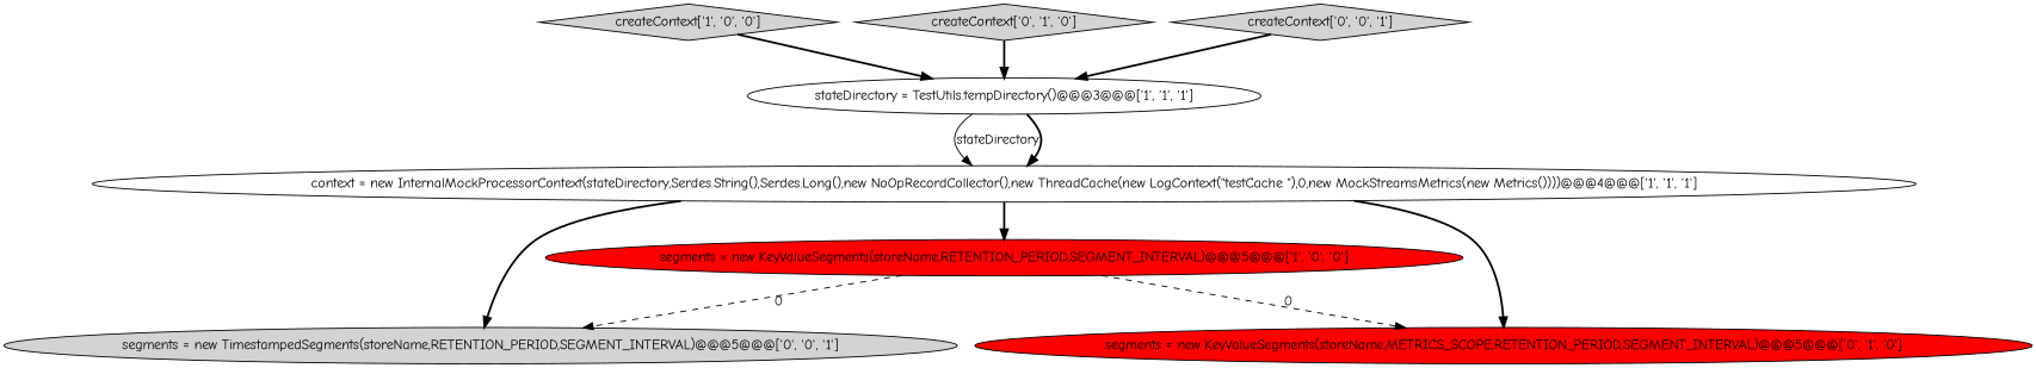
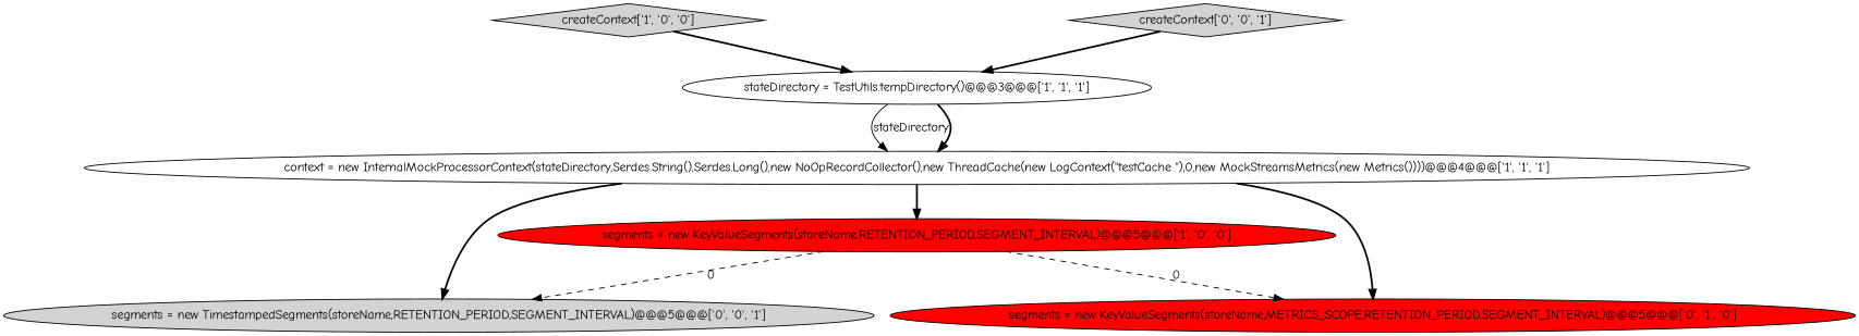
  digraph {
    fontname="Comic Neue"
    node [fillcolor=lightgray shape=ellipse style=filled fontname="Comic Neue"]
    edge [style=bold fontname="Comic Neue"]
    n1 [fillcolor=red label="segments = new KeyValueSegments(storeName,RETENTION_PERIOD,SEGMENT_INTERVAL)@@@5@@@['1', '0', '0']"]
    n2 [label="segments = new TimestampedSegments(storeName,RETENTION_PERIOD,SEGMENT_INTERVAL)@@@5@@@['0', '0', '1']"]
    n3 [fillcolor=red label="segments = new KeyValueSegments(storeName,METRICS_SCOPE,RETENTION_PERIOD,SEGMENT_INTERVAL)@@@5@@@['0', '1', '0']"]
    n4 [label="createContext['1', '0', '0']" shape=diamond]
    n5 [fillcolor=white label="stateDirectory = TestUtils.tempDirectory()@@@3@@@['1', '1', '1']"]
-   n6 [label="createContext['0', '1', '0']" shape=diamond]
    n7 [label="createContext['0', '0', '1']" shape=diamond]
    n8 [fillcolor=white label="context = new InternalMockProcessorContext(stateDirectory,Serdes.String(),Serdes.Long(),new NoOpRecordCollector(),new ThreadCache(new LogContext(\"testCache \"),0,new MockStreamsMetrics(new Metrics())))@@@4@@@['1', '1', '1']"]
    n1 -> n2 [label=0 style=dashed]
    n1 -> n3 [label=0 style=dashed]
    n4 -> n5
    n5 -> n8 [label=stateDirectory style=solid]
    n5 -> n8
-   n6 -> n5
    n7 -> n5
    n8 -> n1
    n8 -> n2
    n8 -> n3
  }
